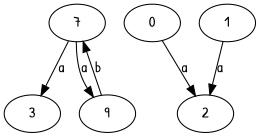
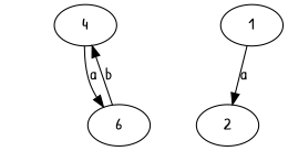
  strict digraph {
    fontname="Patrick Hand"
    node [fontname="Patrick Hand"]
    edge [fontname="Patrick Hand"]
-   4 [label=7]
-   3
-   6 [label=9]
-   0
+   4
+   6
    2
    1
-   4 -> 3 [label=a]
    4 -> 6 [label=a]
    6 -> 4 [label=b]
-   0 -> 2 [label=a]
    1 -> 2 [label=a]
  }
